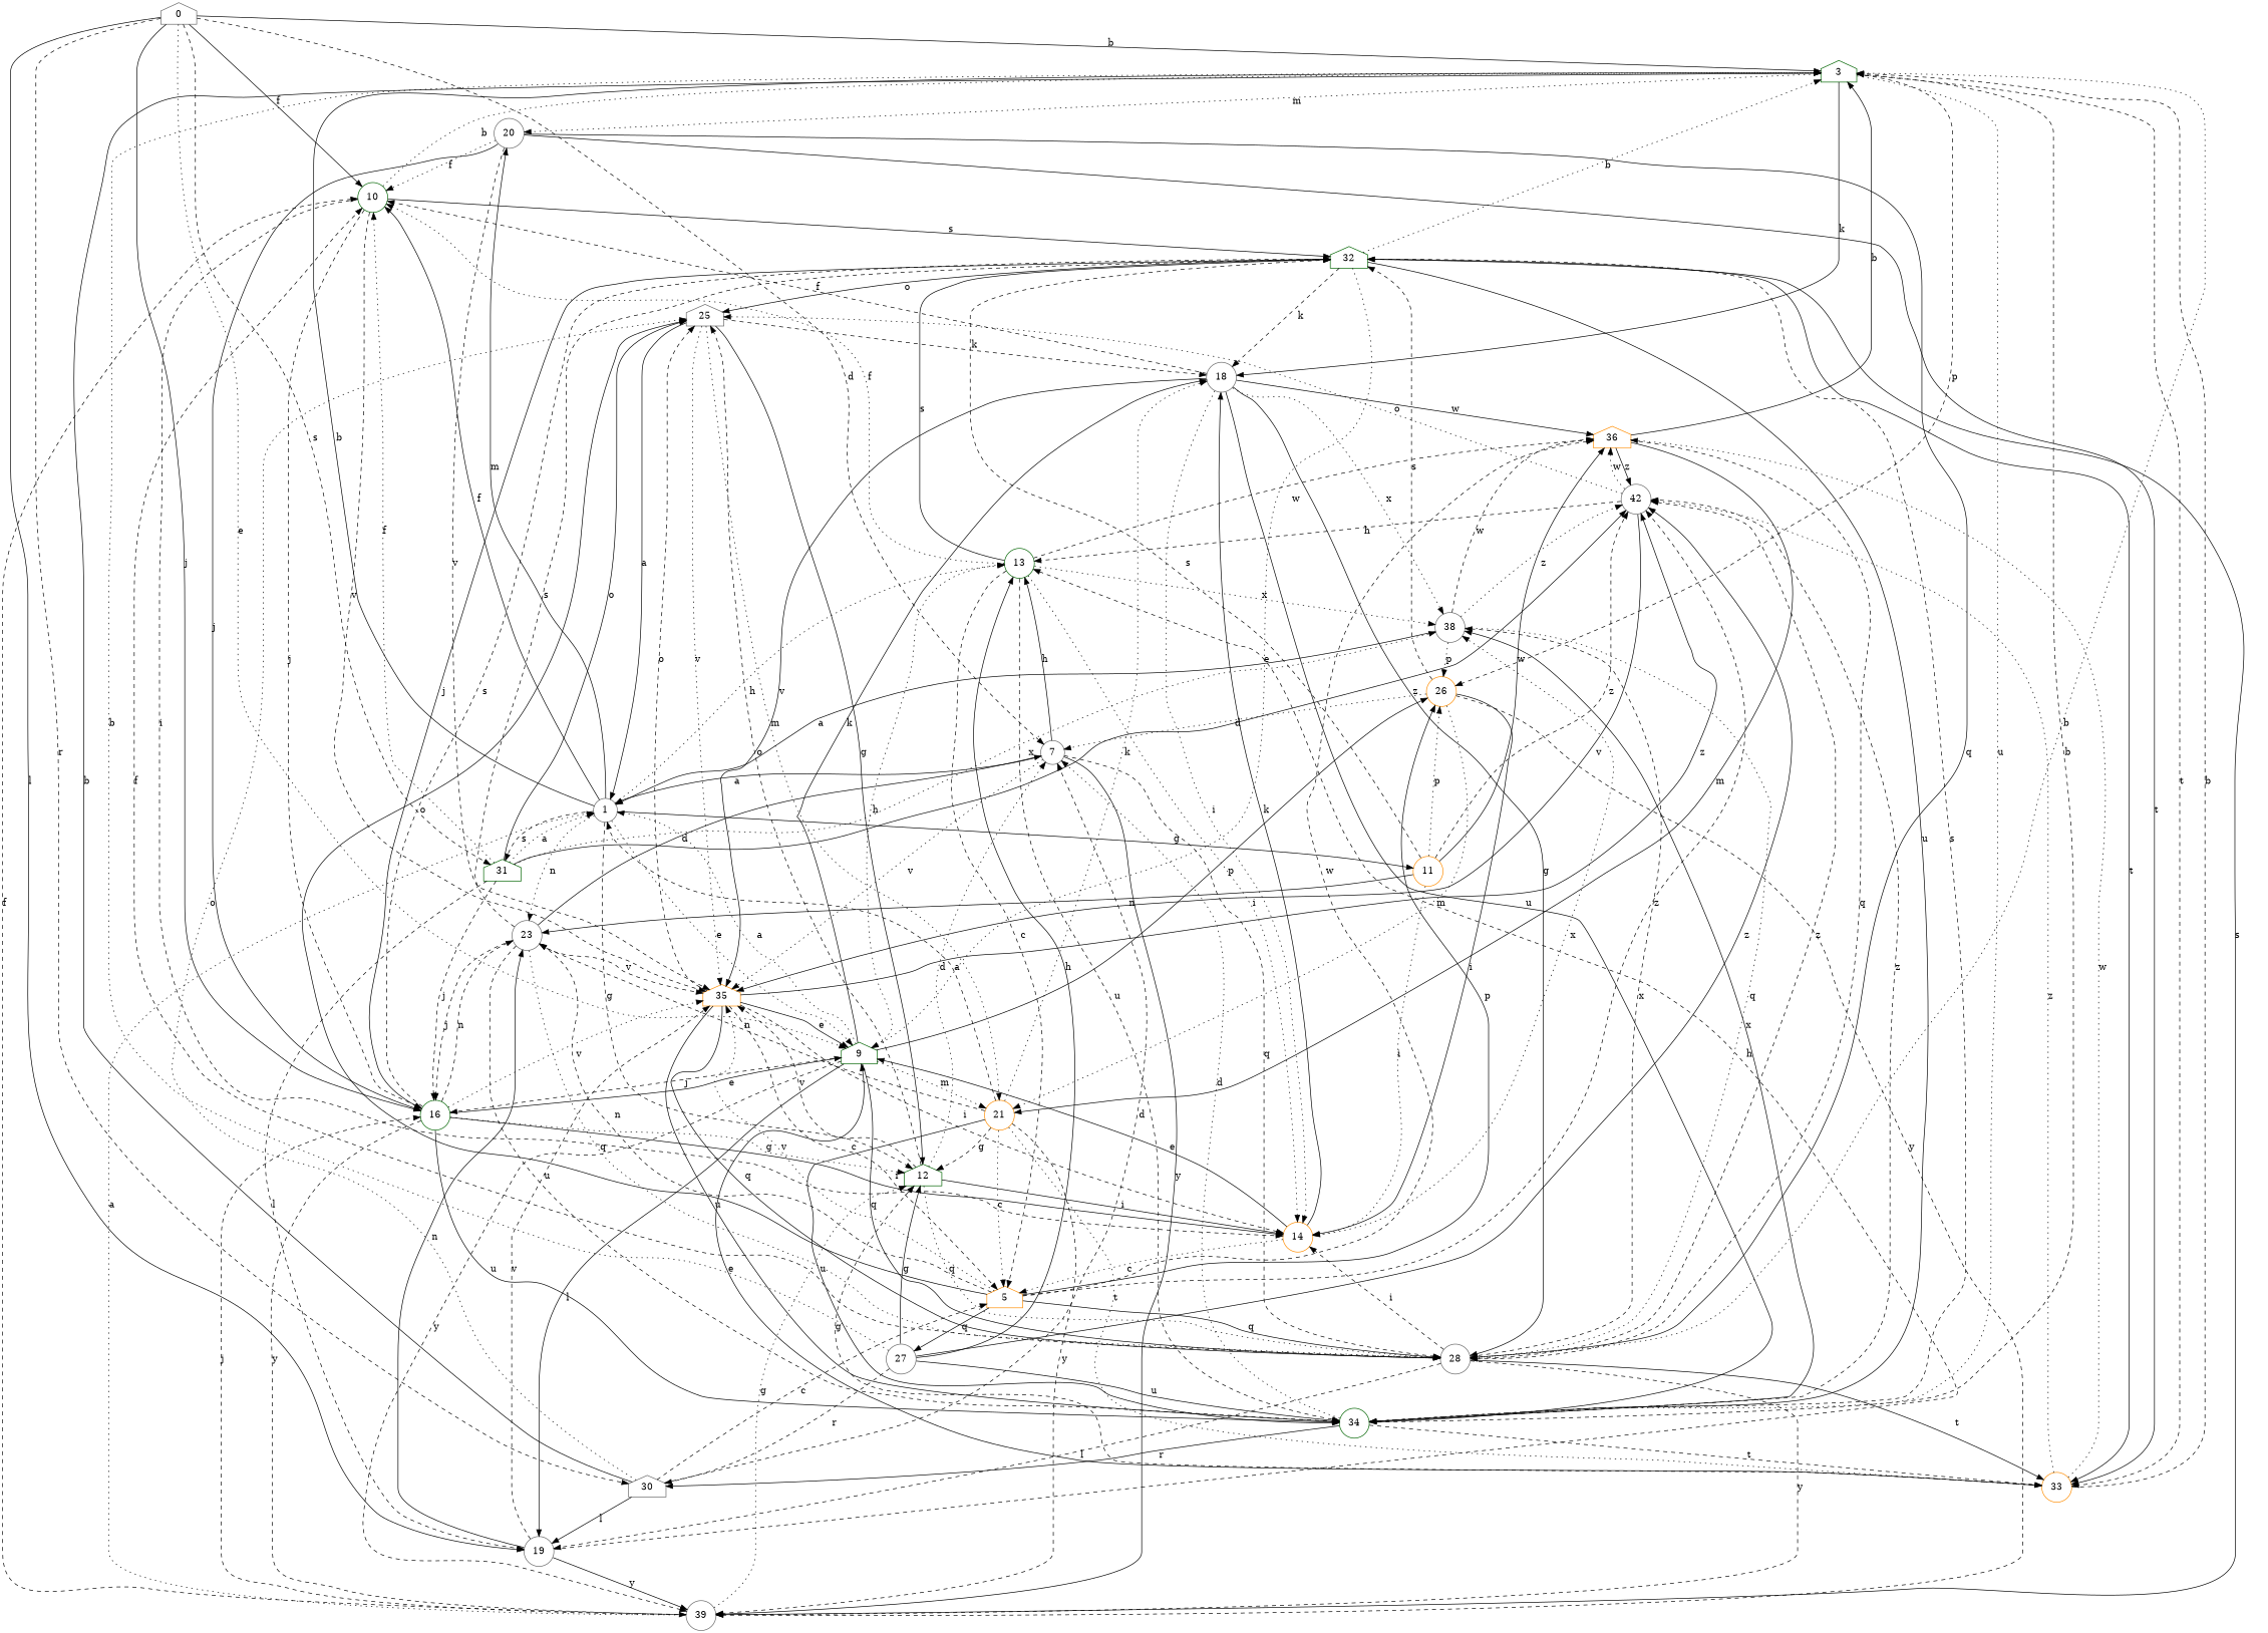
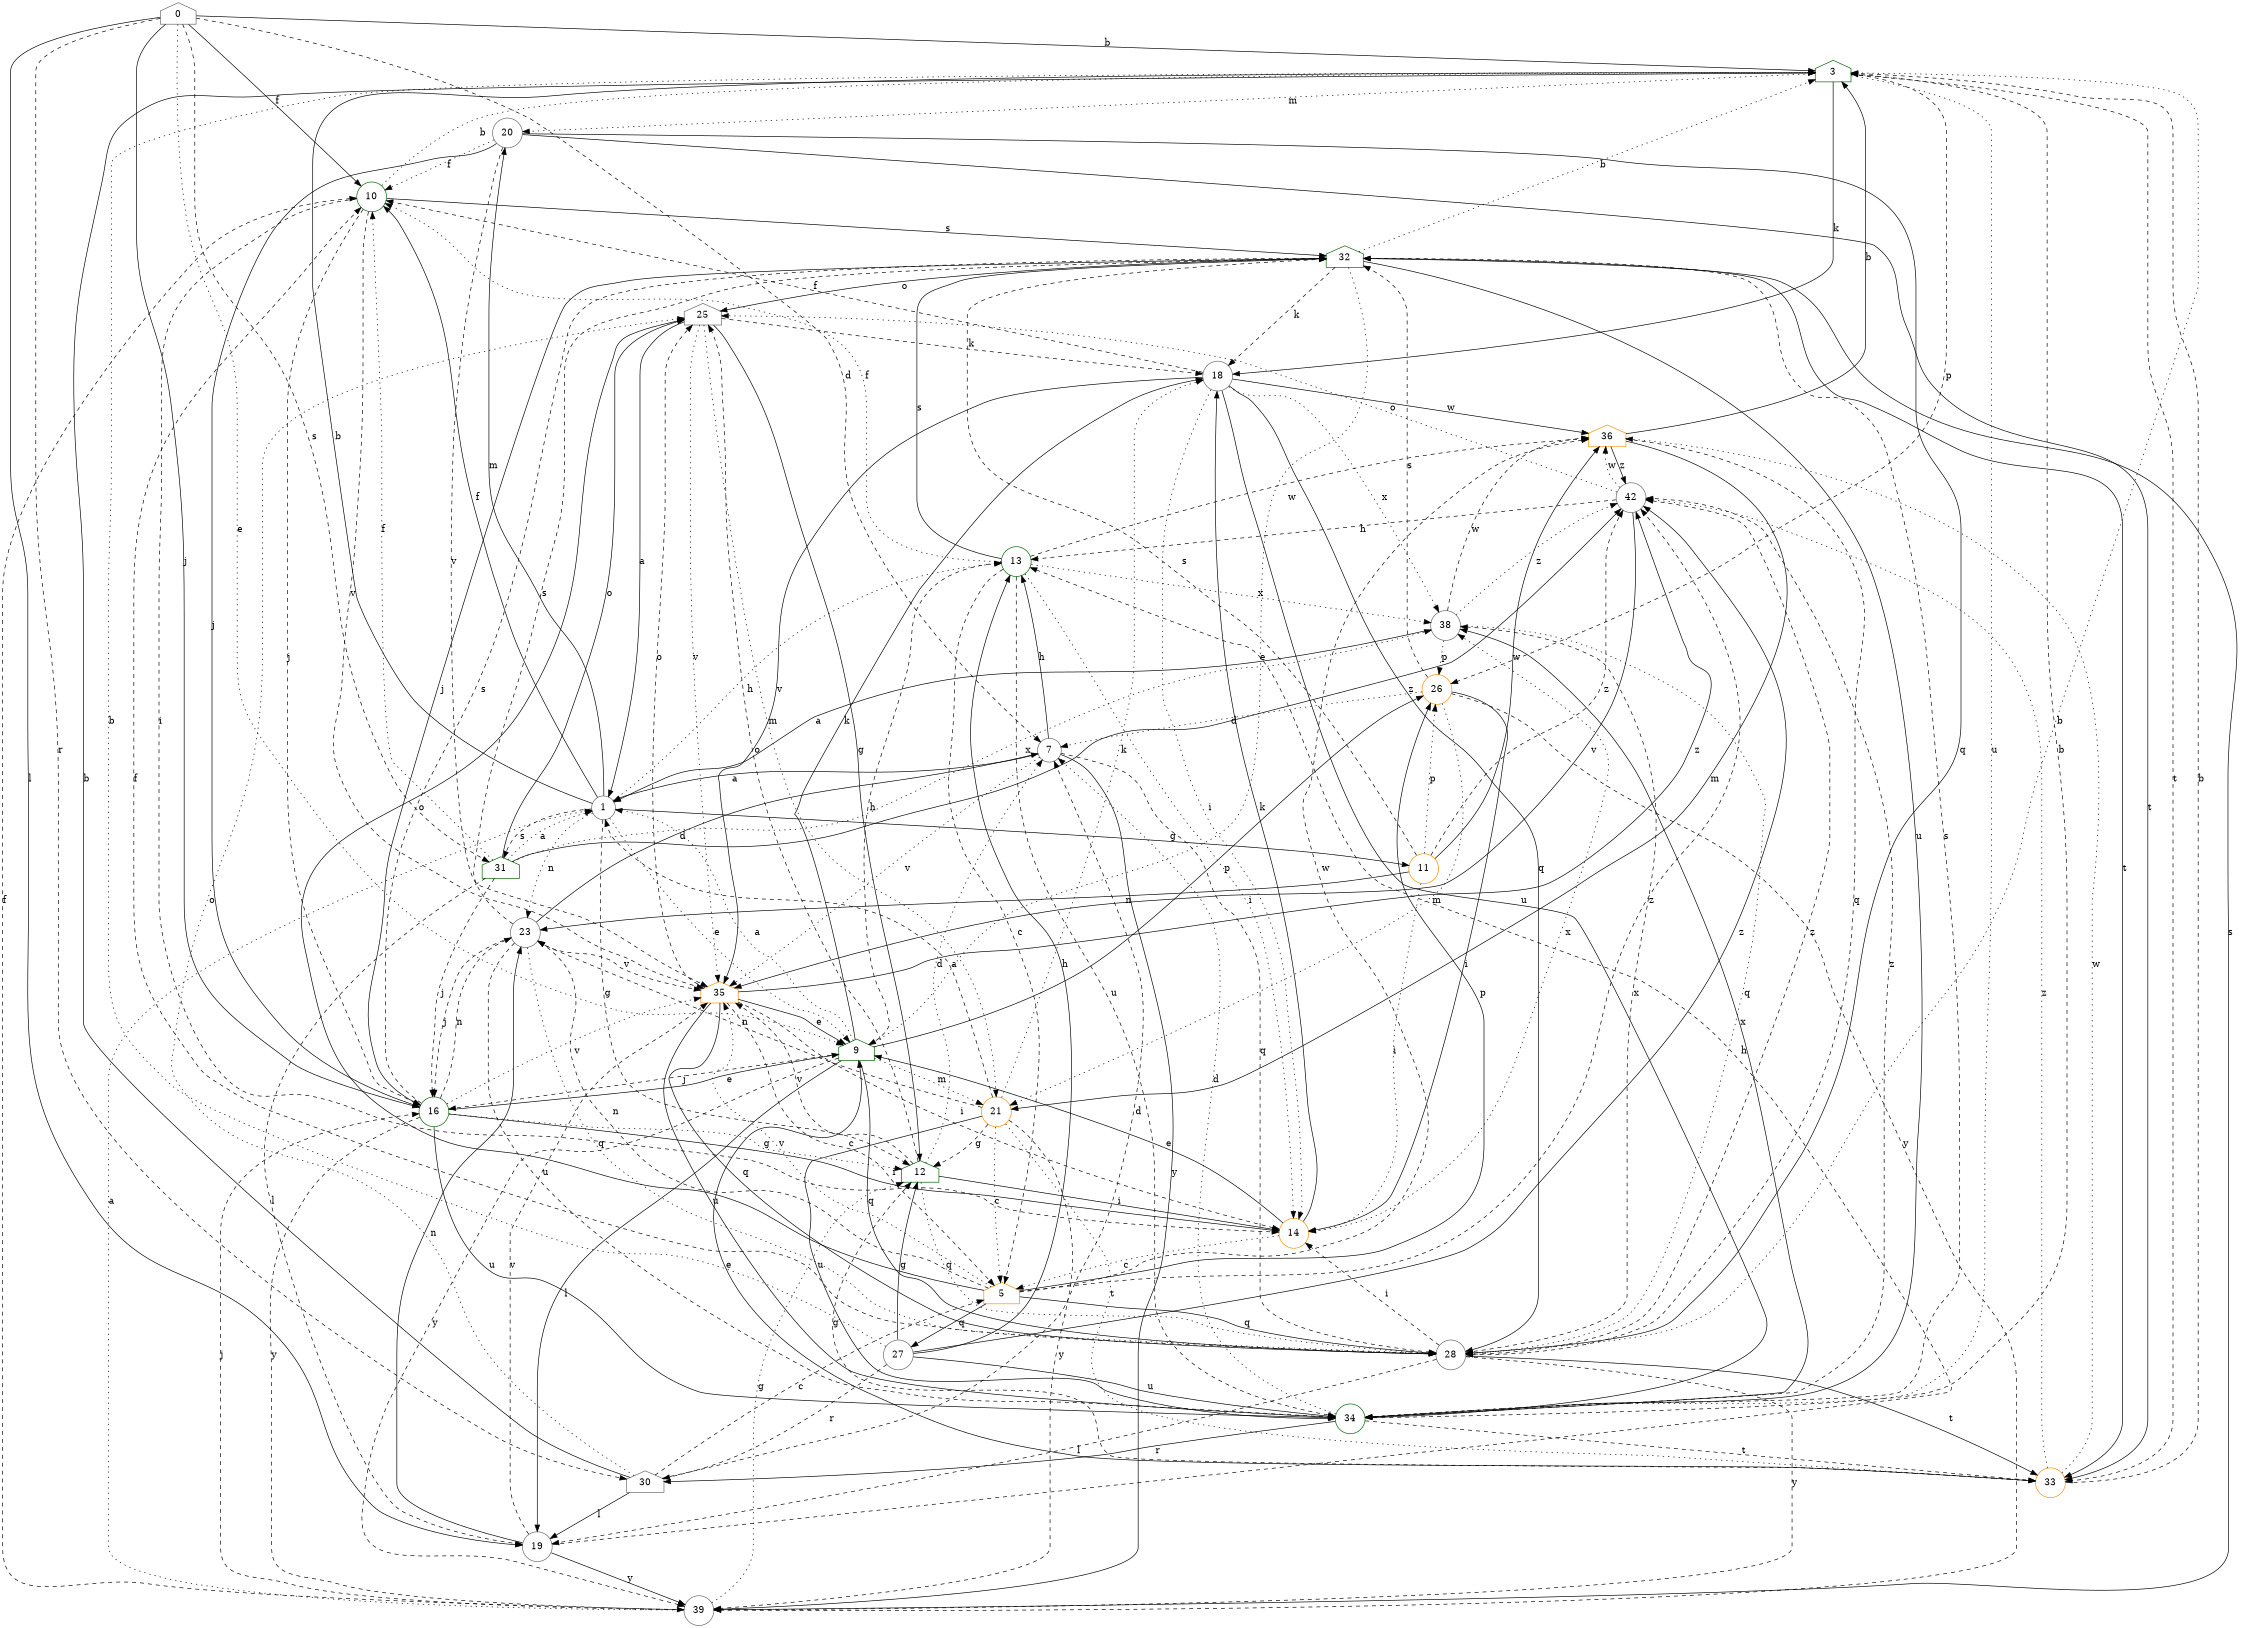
  strict digraph {
    node [color=gray40 shape=circle]
    edge [style=solid]
    0 [shape=house]
    3 [color=darkgreen shape=house]
    7
    9 [color=darkgreen shape=house]
    10 [color=darkgreen]
    16 [color=darkgreen]
    19
    30 [shape=house]
    31 [color=darkgreen shape=house]
    20
    18
    26 [color=darkorange]
    33 [color=darkorange]
    34 [color=darkgreen]
    1
    13 [color=darkgreen]
    28
    35 [color=darkorange shape=house]
    39
    21 [color=darkorange]
    14 [color=darkorange]
    32 [color=darkgreen shape=house]
    12 [color=darkgreen shape=house]
    23
    5 [color=darkorange shape=house]
    25 [shape=house]
    42
    38
    11 [color=darkorange]
    36 [color=darkorange shape=house]
    27
    0 -> 3 [label=b]
    0 -> 7 [label=d style=dashed]
    0 -> 9 [label=e style=dotted]
    0 -> 10 [label=f]
    0 -> 16 [label=j]
    0 -> 19 [label=l]
    0 -> 30 [label=r style=dashed]
    0 -> 31 [label=s style=dashed]
    3 -> 20 [label=m style=dotted]
    3 -> 18 [label=k]
    3 -> 26 [label=p style=dashed]
    3 -> 33 [label=t style=dashed]
    3 -> 34 [label=u style=dotted]
    7 -> 1 [label=a]
    7 -> 13 [label=h]
    7 -> 28 [label=q style=dashed]
    7 -> 35 [label=v style=dotted]
    7 -> 39 [label=y]
    9 -> 16 [label=j style=dashed]
    9 -> 19 [label=l]
    9 -> 18 [label=k]
    9 -> 26 [label=p]
    9 -> 1 [label=a style=dotted]
-   9 -> 13 [label=h style=dotted]
+   9 -> 13 [label=h style=dashed]
    9 -> 28 [label=q]
    9 -> 39 [label=y style=dashed]
    9 -> 21 [label=m style=dotted]
    10 -> 3 [label=b style=dotted]
    10 -> 16 [label=j style=dashed]
    10 -> 35 [label=v style=dashed]
    10 -> 14 [label=i style=dashed]
    10 -> 32 [label=s]
    16 -> 9 [label=e]
    16 -> 34 [label=u]
    16 -> 35 [label=v style=dotted]
    16 -> 39 [label=y style=dashed]
    16 -> 14 [label=i]
    16 -> 32 [label=s style=dashed]
    16 -> 12 [label=g style=dotted]
    16 -> 23 [label=n style=dashed]
    19 -> 13 [label=h style=dashed]
    19 -> 35 [label=v style=dashed]
    19 -> 39 [label=y]
    19 -> 23 [label=n]
    30 -> 3 [label=b]
    30 -> 7 [label=d style=dashed]
    30 -> 19 [label=l]
    30 -> 5 [label=c style=dashed]
    30 -> 25 [label=o style=dotted]
    31 -> 10 [label=f style=dotted]
    31 -> 16 [label=j style=dashed]
    31 -> 19 [label=l style=dashed]
    31 -> 1 [label=a style=dotted]
    31 -> 25 [label=o]
    31 -> 42 [label=z]
    31 -> 38 [label=x style=dotted]
    20 -> 10 [label=f style=dotted]
    20 -> 16 [label=j]
    20 -> 33 [label=t]
    20 -> 28 [label=q]
    20 -> 35 [label=v style=dashed]
    18 -> 10 [label=f style=dashed]
    18 -> 34 [label=u]
-   18 -> 28 [label=g]
+   18 -> 28 [label=q]
    18 -> 35 [label=v]
    18 -> 14 [label=i style=dotted]
    18 -> 38 [label=x style=dotted]
    18 -> 36 [label=w]
    26 -> 7 [label=d style=dotted]
    26 -> 39 [label=y style=dashed]
    26 -> 21 [label=m style=dotted]
    26 -> 14 [label=i]
    26 -> 32 [label=s style=dashed]
    33 -> 3 [label=b style=dashed]
    33 -> 9 [label=e]
    33 -> 12 [label=g style=dashed]
    33 -> 42 [label=z style=dotted]
    33 -> 36 [label=w style=dotted]
    34 -> 3 [label=b style=dashed]
    34 -> 7 [label=d style=dotted]
    34 -> 30 [label=r]
    34 -> 33 [label=t style=dashed]
    34 -> 32 [label=s style=dashed]
    34 -> 42 [label=z style=dashed]
    34 -> 38 [label=x]
    1 -> 3 [label=b]
    1 -> 9 [label=e style=dotted]
    1 -> 10 [label=f]
    1 -> 31 [label=s style=dashed]
    1 -> 20 [label=m]
    1 -> 13 [label=h style=dotted]
    1 -> 12 [label=g style=dashed]
    1 -> 23 [label=n style=dotted]
    1 -> 11 [label=g]
    13 -> 10 [label=f style=dotted]
    13 -> 34 [label=u style=dashed]
    13 -> 14 [label=i style=dotted]
    13 -> 32 [label=s]
    13 -> 5 [label=c style=dashed]
    13 -> 38 [label=x style=dotted]
    13 -> 36 [label=w style=dashed]
    28 -> 3 [label=b style=dotted]
    28 -> 10 [label=f style=dashed]
    28 -> 19 [label=l style=dashed]
    28 -> 33 [label=t]
    28 -> 39 [label=y style=dashed]
    28 -> 14 [label=i style=dashed]
    28 -> 42 [label=z style=dashed]
    28 -> 38 [label=x style=dashed]
    35 -> 9 [label=e]
    35 -> 34 [label=u]
    35 -> 28 [label=q]
    35 -> 14 [label=i style=dashed]
    35 -> 5 [label=c style=dashed]
    35 -> 25 [label=o style=dashed]
    35 -> 42 [label=z]
    39 -> 10 [label=f style=dashed]
    39 -> 16 [label=j style=dashed]
    39 -> 1 [label=a style=dotted]
    39 -> 32 [label=s]
    39 -> 12 [label=g style=dotted]
    21 -> 18 [label=k style=dotted]
    21 -> 33 [label=t style=dotted]
    21 -> 34 [label=u]
    21 -> 1 [label=a style=dashed]
    21 -> 39 [label=y style=dashed]
    21 -> 12 [label=g style=dashed]
    21 -> 23 [label=n style=dashed]
    21 -> 5 [label=c style=dotted]
    14 -> 9 [label=e]
    14 -> 18 [label=k]
    14 -> 5 [label=c style=dotted]
    14 -> 38 [label=x style=dotted]
    32 -> 3 [label=b style=dotted]
    32 -> 9 [label=e style=dotted]
    32 -> 16 [label=j]
    32 -> 18 [label=k style=dashed]
    32 -> 33 [label=t]
    32 -> 34 [label=u]
    32 -> 25 [label=o]
    12 -> 7 [label=d style=dotted]
    12 -> 28 [label=q style=dotted]
    12 -> 35 [label=v style=dashed]
    12 -> 14 [label=i]
    12 -> 25 [label=o style=dashed]
    23 -> 7 [label=d]
    23 -> 16 [label=j style=dashed]
    23 -> 34 [label=u style=dashed]
    23 -> 28 [label=q style=dotted]
    23 -> 35 [label=v style=dashed]
    23 -> 32 [label=s style=dashed]
    5 -> 26 [label=p]
    5 -> 28 [label=q]
    5 -> 35 [label=v style=dotted]
    5 -> 23 [label=n style=dashed]
    5 -> 25 [label=o]
    5 -> 42 [label=z style=dashed]
    5 -> 36 [label=w style=dashed]
    5 -> 27 [label=q]
    25 -> 18 [label=k style=dashed]
    25 -> 1 [label=a]
    25 -> 35 [label=v style=dotted]
    25 -> 21 [label=m style=dotted]
    25 -> 12 [label=g]
    42 -> 13 [label=h style=dashed]
    42 -> 35 [label=v]
    42 -> 25 [label=o style=dotted]
    42 -> 36 [label=w style=dotted]
    38 -> 26 [label=p style=dotted]
    38 -> 1 [label=a]
    38 -> 28 [label=q style=dotted]
    38 -> 42 [label=z style=dotted]
    38 -> 36 [label=w style=dashed]
    11 -> 26 [label=p style=dotted]
    11 -> 14 [label=i style=dotted]
    11 -> 32 [label=s style=dashed]
    11 -> 23 [label=n]
    11 -> 42 [label=z style=dashed]
    11 -> 36 [label=w]
    36 -> 3 [label=b]
    36 -> 28 [label=q style=dashed]
    36 -> 21 [label=m]
    36 -> 42 [label=z]
    27 -> 3 [label=b style=dotted]
    27 -> 30 [label=r style=dashed]
    27 -> 34 [label=u]
    27 -> 13 [label=h]
    27 -> 12 [label=g]
    27 -> 42 [label=z]
  }
